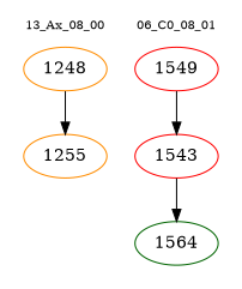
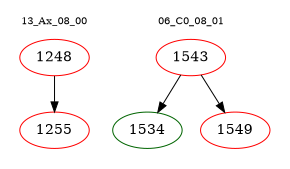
  digraph {
    node [color=darkorange]
    edge [color=black]
-   n1 [label=1248]
-   n2 [label=1255]
+   n1 [color=red label=1248]
+   n2 [color=red label=1255]
    n3 [color=red label=1543]
-   n4 [color=darkgreen label=1564]
+   n4 [color=darkgreen label=1534]
    n5 [color=red label=1549]
    subgraph cluster_1 {
      color=white
      fontsize=10
      label="13_Ax_08_00"
      n1
      n2
    }
    subgraph cluster_2 {
      color=white
      fontsize=10
      label="06_C0_08_01"
      n3
      n4
      n5
    }
    n1 -> n2
    n3 -> n4
-   n5 -> n3
+   n3 -> n5
  }
